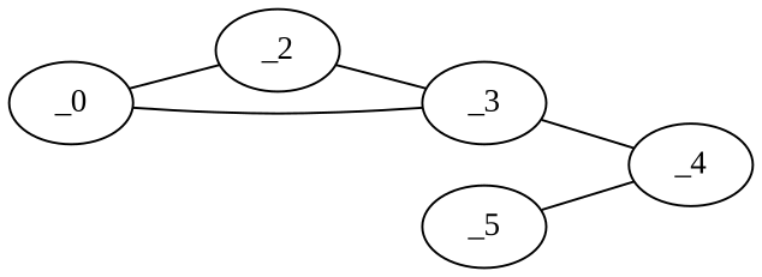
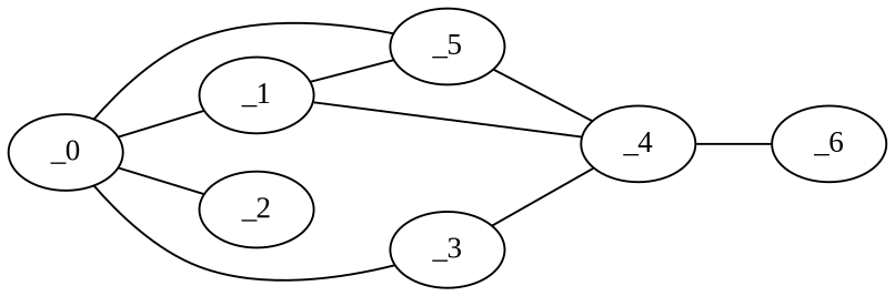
  graph {
    fontname="Liberation Serif"
    rankdir=LR
    node [fontname="Liberation Serif"]
    edge [fontname="Liberation Serif" valence=1]
    _0 [x=37 y=51]
+   _1 [x=41 y=21]
    _5 [x=82 y=53]
    _2 [x=62 y=7]
    _3 [x=69 y=10]
    _4 [x=73 y=12]
+   _6 [x=84 y=24]
+   _0 -- _1
+   _0 -- _5
    _0 -- _2
    _0 -- _3
+   _1 -- _5 [valence=2]
+   _1 -- _4 [valence=2]
    _5 -- _4
-   _2 -- _3
    _3 -- _4
+   _4 -- _6
  }
